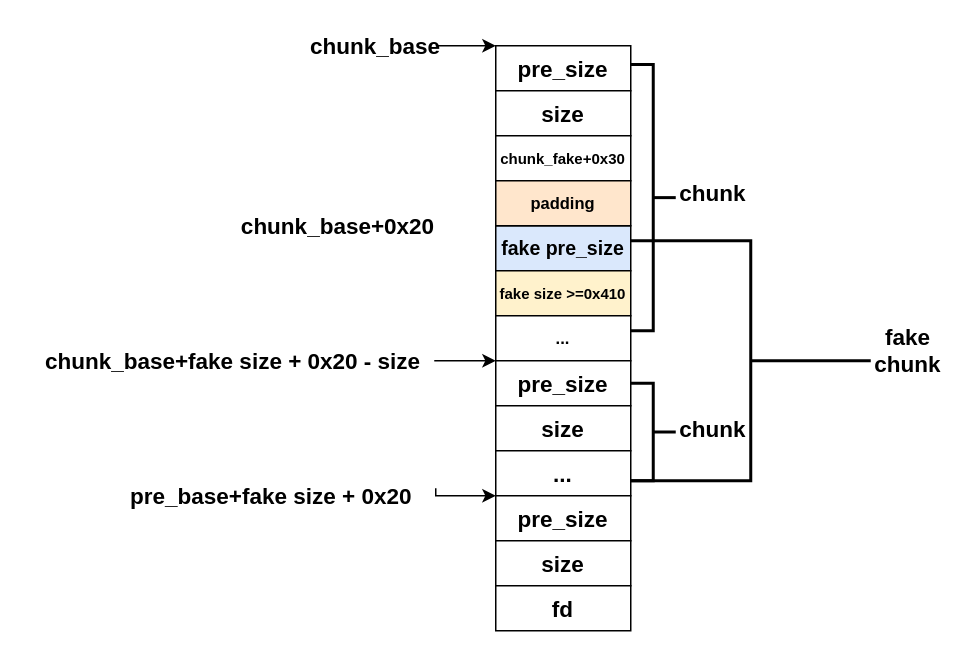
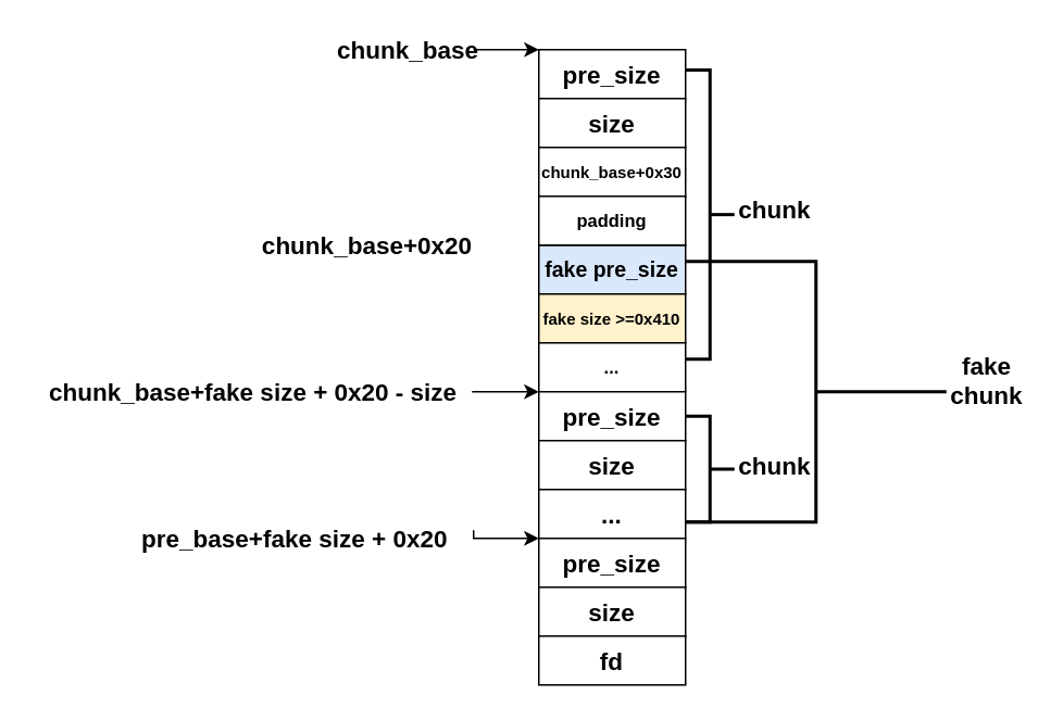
  <mxCell id="0" />
  <mxCell id="1" parent="0" />
  <mxCell id="2" value="&lt;p&gt;&lt;b&gt;&lt;font style=&quot;font-size: 15px&quot;&gt;pre_size&lt;/font&gt;&lt;/b&gt;&lt;/p&gt;" style="rounded=0;whiteSpace=wrap;html=1;" vertex="1" parent="1"><mxGeometry x="330" y="30" width="90" height="30" as="geometry" /></mxCell>
  <mxCell id="3" value="&lt;p&gt;&lt;b&gt;&lt;font style=&quot;font-size: 15px&quot;&gt;size&lt;/font&gt;&lt;/b&gt;&lt;/p&gt;" style="rounded=0;whiteSpace=wrap;html=1;" vertex="1" parent="1"><mxGeometry x="330" y="60" width="90" height="30" as="geometry" /></mxCell>
- <mxCell id="4" value="&lt;font style=&quot;font-size: 10px&quot;&gt;&lt;b&gt;&lt;font style=&quot;font-size: 10px&quot;&gt;chunk_fake+0x30&lt;/font&gt;&lt;/b&gt;&lt;/font&gt;" style="rounded=0;whiteSpace=wrap;html=1;" vertex="1" parent="1"><mxGeometry x="330" y="90" width="90" height="30" as="geometry" /></mxCell>
+ <mxCell id="4" value="&lt;font style=&quot;font-size: 10px&quot;&gt;&lt;b&gt;&lt;font style=&quot;font-size: 10px&quot;&gt;chunk_base+0x30&lt;/font&gt;&lt;/b&gt;&lt;/font&gt;" style="rounded=0;whiteSpace=wrap;html=1;" vertex="1" parent="1"><mxGeometry x="330" y="90" width="90" height="30" as="geometry" /></mxCell>
  <mxCell id="5" style="edgeStyle=orthogonalEdgeStyle;rounded=0;orthogonalLoop=1;jettySize=auto;html=1;exitX=1;exitY=0.5;exitDx=0;exitDy=0;entryX=0;entryY=0;entryDx=0;entryDy=0;" edge="1" parent="1" source="6" target="2"><mxGeometry relative="1" as="geometry"><Array as="points"><mxPoint x="320" y="30" /><mxPoint x="320" y="30" /></Array></mxGeometry></mxCell>
  <mxCell id="6" value="&lt;p style=&quot;font-size: 15px&quot;&gt;&lt;b&gt;&lt;font style=&quot;font-size: 15px&quot;&gt;chunk_base&lt;/font&gt;&lt;/b&gt;&lt;/p&gt;" style="text;html=1;strokeColor=none;fillColor=none;align=center;verticalAlign=middle;whiteSpace=wrap;rounded=0;" vertex="1" parent="1"><mxGeometry x="210" y="20" width="80" height="20" as="geometry" /></mxCell>
  <mxCell id="7" value="&lt;font style=&quot;font-size: 13px&quot;&gt;&lt;b&gt;&lt;font style=&quot;font-size: 13px&quot;&gt;fake pre_size&lt;/font&gt;&lt;/b&gt;&lt;/font&gt;" style="rounded=0;whiteSpace=wrap;html=1;fillColor=#dae8fc;" vertex="1" parent="1"><mxGeometry x="330" y="150" width="90" height="30" as="geometry" /></mxCell>
  <mxCell id="8" value="&lt;font style=&quot;font-size: 10px&quot;&gt;&lt;b&gt;&lt;font style=&quot;font-size: 10px&quot;&gt;fake size &amp;gt;=0x410&lt;br&gt;&lt;/font&gt;&lt;/b&gt;&lt;/font&gt;" style="rounded=0;whiteSpace=wrap;html=1;fillColor=#fff2cc;" vertex="1" parent="1"><mxGeometry x="330" y="180" width="90" height="30" as="geometry" /></mxCell>
  <mxCell id="9" value="&lt;font style=&quot;font-size: 11px&quot;&gt;&lt;b&gt;&lt;font style=&quot;font-size: 11px&quot;&gt;...&lt;br&gt;&lt;/font&gt;&lt;/b&gt;&lt;/font&gt;" style="rounded=0;whiteSpace=wrap;html=1;" vertex="1" parent="1"><mxGeometry x="330" y="210" width="90" height="30" as="geometry" /></mxCell>
  <mxCell id="10" value="&lt;p style=&quot;font-size: 15px&quot;&gt;&lt;b&gt;&lt;font style=&quot;font-size: 15px&quot;&gt;chunk_base+0x20&lt;/font&gt;&lt;/b&gt;&lt;/p&gt;" style="text;html=1;strokeColor=none;fillColor=none;align=center;verticalAlign=middle;whiteSpace=wrap;rounded=0;" vertex="1" parent="1"><mxGeometry x="160" y="140" width="130" height="20" as="geometry" /></mxCell>
- <mxCell id="11" value="&lt;font style=&quot;font-size: 11px&quot;&gt;&lt;b&gt;&lt;font style=&quot;font-size: 11px&quot;&gt;padding&lt;/font&gt;&lt;/b&gt;&lt;/font&gt;" style="rounded=0;whiteSpace=wrap;html=1;fillColor=#ffe6cc;" vertex="1" parent="1"><mxGeometry x="330" y="120" width="90" height="30" as="geometry" /></mxCell>
+ <mxCell id="11" value="&lt;font style=&quot;font-size: 11px&quot;&gt;&lt;b&gt;&lt;font style=&quot;font-size: 11px&quot;&gt;padding&lt;/font&gt;&lt;/b&gt;&lt;/font&gt;" style="rounded=0;whiteSpace=wrap;html=1;" vertex="1" parent="1"><mxGeometry x="330" y="120" width="90" height="30" as="geometry" /></mxCell>
  <mxCell id="12" value="&lt;p&gt;&lt;b&gt;&lt;font style=&quot;font-size: 15px&quot;&gt;pre_size&lt;/font&gt;&lt;/b&gt;&lt;/p&gt;" style="rounded=0;whiteSpace=wrap;html=1;" vertex="1" parent="1"><mxGeometry x="330" y="240" width="90" height="30" as="geometry" /></mxCell>
  <mxCell id="13" value="&lt;p style=&quot;font-size: 15px&quot;&gt;&lt;font style=&quot;font-size: 15px&quot;&gt;&lt;b&gt;size&lt;/b&gt;&lt;/font&gt;&lt;/p&gt;" style="rounded=0;whiteSpace=wrap;html=1;" vertex="1" parent="1"><mxGeometry x="330" y="270" width="90" height="30" as="geometry" /></mxCell>
  <mxCell id="14" value="&lt;p&gt;&lt;b&gt;&lt;font style=&quot;font-size: 15px&quot;&gt;...&lt;/font&gt;&lt;/b&gt;&lt;/p&gt;" style="rounded=0;whiteSpace=wrap;html=1;" vertex="1" parent="1"><mxGeometry x="330" y="300" width="90" height="30" as="geometry" /></mxCell>
  <mxCell id="15" style="edgeStyle=orthogonalEdgeStyle;rounded=0;orthogonalLoop=1;jettySize=auto;html=1;exitX=1;exitY=0.5;exitDx=0;exitDy=0;entryX=0;entryY=0;entryDx=0;entryDy=0;" edge="1" parent="1" source="16" target="12"><mxGeometry relative="1" as="geometry"><Array as="points"><mxPoint x="289" y="240" /></Array></mxGeometry></mxCell>
  <mxCell id="16" value="&lt;p style=&quot;font-size: 15px&quot;&gt;&lt;b&gt;&lt;font style=&quot;font-size: 15px&quot;&gt;chunk_base+fake size + 0x20 - size&lt;br&gt;&lt;/font&gt;&lt;/b&gt;&lt;/p&gt;" style="text;html=1;strokeColor=none;fillColor=none;align=center;verticalAlign=middle;whiteSpace=wrap;rounded=0;" vertex="1" parent="1"><mxGeometry x="20" y="230" width="270" height="20" as="geometry" /></mxCell>
  <mxCell id="17" value="" style="strokeWidth=2;html=1;shape=mxgraph.flowchart.annotation_2;align=left;labelPosition=right;pointerEvents=1;rotation=-180;" vertex="1" parent="1"><mxGeometry x="420" y="160" width="160" height="160" as="geometry" /></mxCell>
  <mxCell id="18" value="&lt;font style=&quot;font-size: 15px&quot;&gt;&lt;b&gt;fake chunk&lt;br&gt;&lt;/b&gt;&lt;/font&gt;" style="text;html=1;strokeColor=none;fillColor=none;align=center;verticalAlign=middle;whiteSpace=wrap;rounded=0;" vertex="1" parent="1"><mxGeometry x="580" y="210" width="50" height="45" as="geometry" /></mxCell>
  <mxCell id="19" value="&lt;p&gt;&lt;b&gt;&lt;font style=&quot;font-size: 15px&quot;&gt;pre_size&lt;/font&gt;&lt;/b&gt;&lt;/p&gt;" style="rounded=0;whiteSpace=wrap;html=1;" vertex="1" parent="1"><mxGeometry x="330" y="330" width="90" height="30" as="geometry" /></mxCell>
  <mxCell id="20" value="&lt;p style=&quot;font-size: 15px&quot;&gt;&lt;font style=&quot;font-size: 15px&quot;&gt;&lt;b&gt;size&lt;/b&gt;&lt;/font&gt;&lt;/p&gt;" style="rounded=0;whiteSpace=wrap;html=1;" vertex="1" parent="1"><mxGeometry x="330" y="360" width="90" height="30" as="geometry" /></mxCell>
  <mxCell id="21" value="&lt;p&gt;&lt;b&gt;&lt;font style=&quot;font-size: 15px&quot;&gt;fd&lt;/font&gt;&lt;/b&gt;&lt;/p&gt;" style="rounded=0;whiteSpace=wrap;html=1;" vertex="1" parent="1"><mxGeometry x="330" y="390" width="90" height="30" as="geometry" /></mxCell>
  <mxCell id="22" style="edgeStyle=orthogonalEdgeStyle;rounded=0;orthogonalLoop=1;jettySize=auto;html=1;exitX=1;exitY=0.25;exitDx=0;exitDy=0;entryX=0;entryY=1;entryDx=0;entryDy=0;" edge="1" parent="1" source="23" target="14"><mxGeometry relative="1" as="geometry"><Array as="points"><mxPoint x="290" y="330" /></Array></mxGeometry></mxCell>
  <mxCell id="23" value="&lt;p style=&quot;font-size: 15px&quot;&gt;&lt;b&gt;&lt;font style=&quot;font-size: 15px&quot;&gt;pre_base+fake size + 0x20&lt;br&gt;&lt;/font&gt;&lt;/b&gt;&lt;/p&gt;" style="text;html=1;strokeColor=none;fillColor=none;align=center;verticalAlign=middle;whiteSpace=wrap;rounded=0;" vertex="1" parent="1"><mxGeometry x="71" y="320" width="219" height="20" as="geometry" /></mxCell>
  <mxCell id="24" value="" style="strokeWidth=2;html=1;shape=mxgraph.flowchart.annotation_2;align=left;labelPosition=right;pointerEvents=1;rotation=-180;" vertex="1" parent="1"><mxGeometry x="420" y="255" width="30" height="65" as="geometry" /></mxCell>
  <mxCell id="25" value="&lt;font style=&quot;font-size: 15px&quot;&gt;&lt;b&gt;chunk&lt;br&gt;&lt;/b&gt;&lt;/font&gt;" style="text;html=1;strokeColor=none;fillColor=none;align=center;verticalAlign=middle;whiteSpace=wrap;rounded=0;" vertex="1" parent="1"><mxGeometry x="450" y="262.5" width="50" height="45" as="geometry" /></mxCell>
  <mxCell id="26" value="" style="strokeWidth=2;html=1;shape=mxgraph.flowchart.annotation_2;align=left;labelPosition=right;pointerEvents=1;rotation=-180;" vertex="1" parent="1"><mxGeometry x="420" y="42.5" width="30" height="177.5" as="geometry" /></mxCell>
  <mxCell id="27" value="&lt;font style=&quot;font-size: 15px&quot;&gt;&lt;b&gt;chunk&lt;br&gt;&lt;/b&gt;&lt;/font&gt;" style="text;html=1;strokeColor=none;fillColor=none;align=center;verticalAlign=middle;whiteSpace=wrap;rounded=0;" vertex="1" parent="1"><mxGeometry x="450" y="105" width="50" height="45" as="geometry" /></mxCell>
